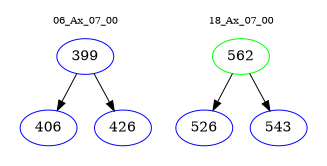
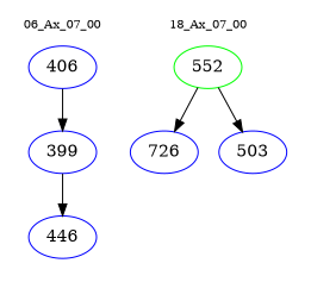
  digraph {
    node [color=blue]
    edge [color=black]
    n1 [label=406]
    n2 [label=399]
-   n3 [label=426]
-   n4 [color=green label=562]
-   n5 [label=526]
-   n6 [label=543]
+   n3 [label=446]
+   n4 [color=green label=552]
+   n5 [label=726]
+   n6 [label=503]
    subgraph cluster_1 {
      color=white
      fontsize=10
      label="06_Ax_07_00"
      n1
      n2
      n3
    }
    subgraph cluster_2 {
      color=white
      fontsize=10
      label="18_Ax_07_00"
      n4
      n5
      n6
    }
-   n2 -> n1
+   n1 -> n2
    n2 -> n3
    n4 -> n5
    n4 -> n6
  }
